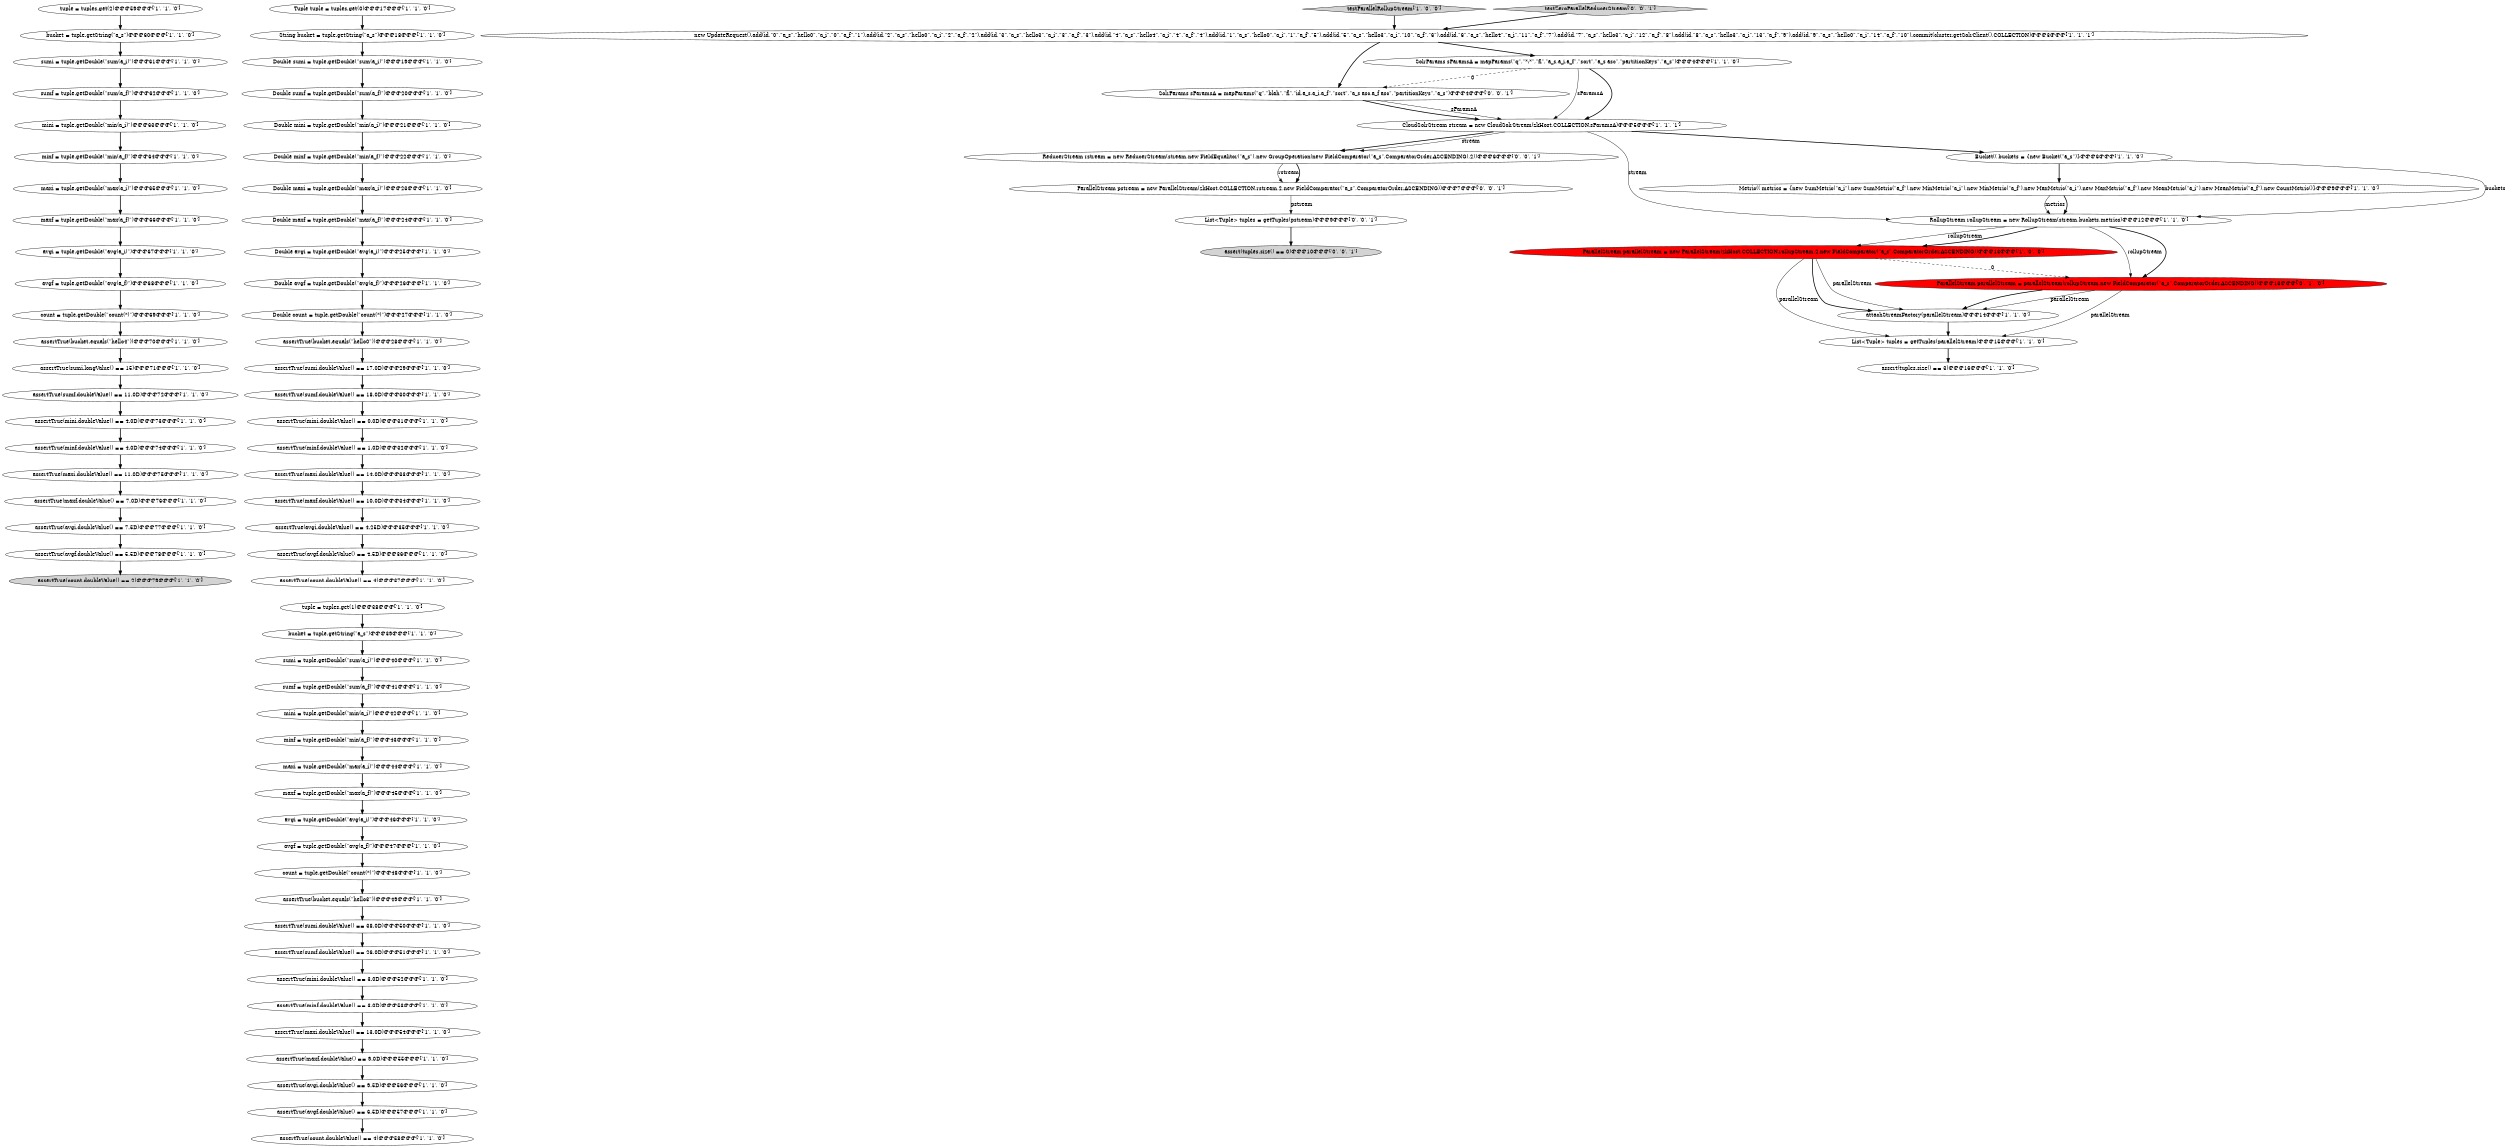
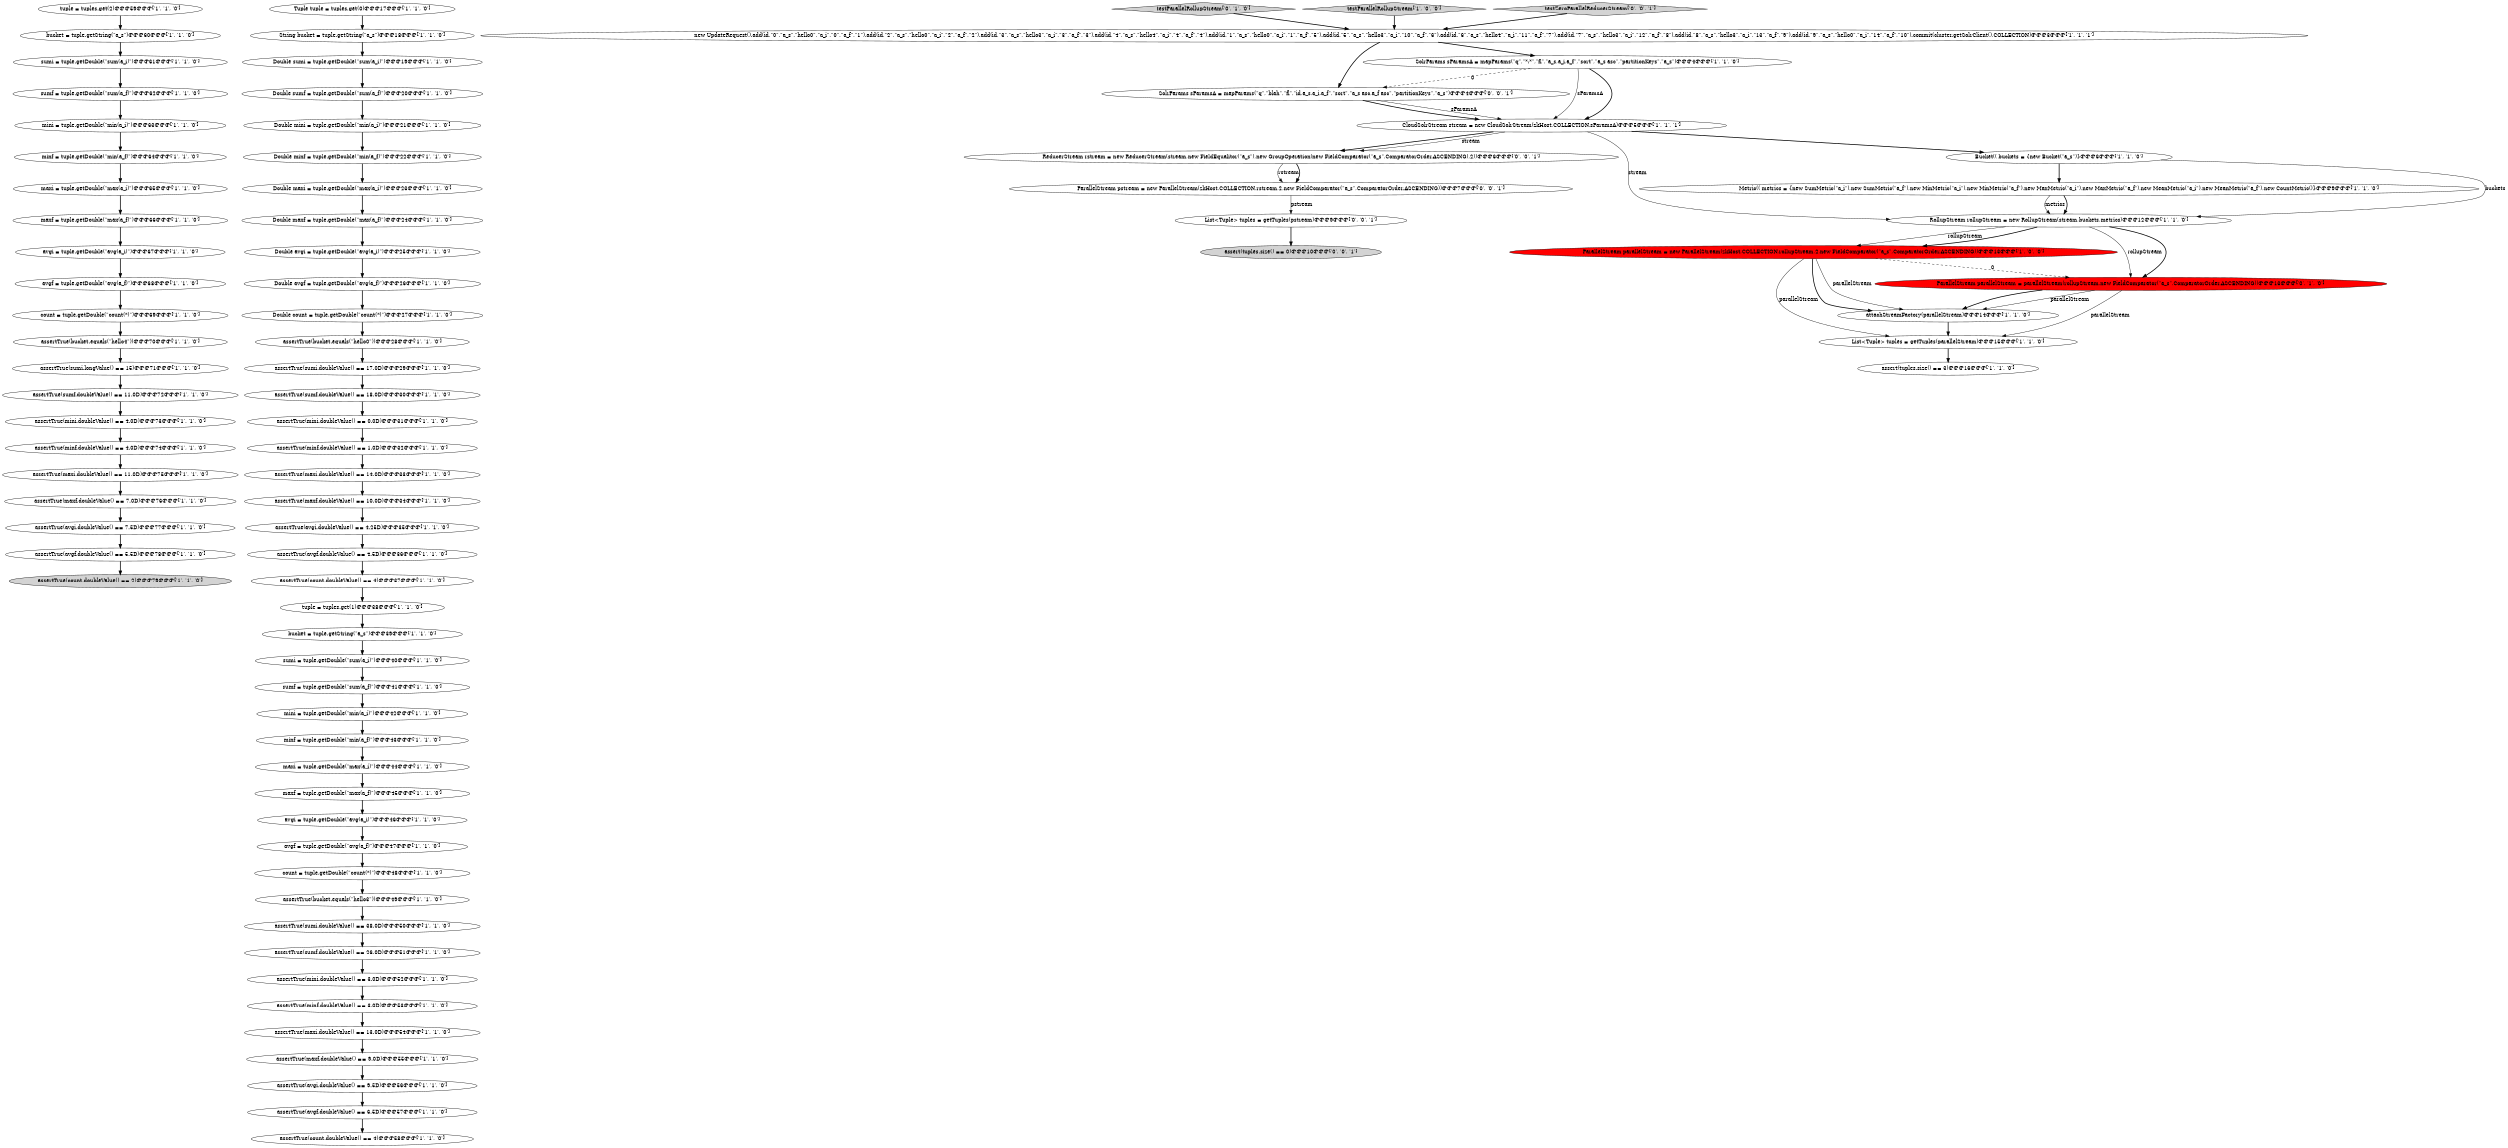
  digraph {
    node [fillcolor=white shape=ellipse style=filled]
    edge [style=bold]
    n1 [label="sumf = tuple.getDouble(\"sum(a_f)\")@@@62@@@['1', '1', '0']"]
    n2 [label="mini = tuple.getDouble(\"min(a_i)\")@@@63@@@['1', '1', '0']"]
    n3 [label="minf = tuple.getDouble(\"min(a_f)\")@@@64@@@['1', '1', '0']"]
    n4 [label="assertTrue(avgf.doubleValue() == 4.5D)@@@36@@@['1', '1', '0']"]
    n5 [label="assertTrue(count.doubleValue() == 4)@@@37@@@['1', '1', '0']"]
    n6 [label="tuple = tuples.get(1)@@@38@@@['1', '1', '0']"]
    n7 [label="assertTrue(avgi.doubleValue() == 7.5D)@@@77@@@['1', '1', '0']"]
    n8 [label="assertTrue(avgf.doubleValue() == 5.5D)@@@78@@@['1', '1', '0']"]
    n9 [fillcolor=lightgray label="assertTrue(count.doubleValue() == 2)@@@79@@@['1', '1', '0']"]
    n10 [label="assertTrue(sumf.doubleValue() == 18.0D)@@@30@@@['1', '1', '0']"]
    n11 [label="assertTrue(mini.doubleValue() == 0.0D)@@@31@@@['1', '1', '0']"]
    n12 [label="assertTrue(minf.doubleValue() == 1.0D)@@@32@@@['1', '1', '0']"]
    n13 [label="Double maxf = tuple.getDouble(\"max(a_f)\")@@@24@@@['1', '1', '0']"]
    n14 [label="Double avgi = tuple.getDouble(\"avg(a_i)\")@@@25@@@['1', '1', '0']"]
    n15 [label="Double avgf = tuple.getDouble(\"avg(a_f)\")@@@26@@@['1', '1', '0']"]
    n16 [label="assertTrue(maxi.doubleValue() == 11.0D)@@@75@@@['1', '1', '0']"]
    n17 [label="assertTrue(maxf.doubleValue() == 7.0D)@@@76@@@['1', '1', '0']"]
    n18 [label="new UpdateRequest().add(id,\"0\",\"a_s\",\"hello0\",\"a_i\",\"0\",\"a_f\",\"1\").add(id,\"2\",\"a_s\",\"hello0\",\"a_i\",\"2\",\"a_f\",\"2\").add(id,\"3\",\"a_s\",\"hello3\",\"a_i\",\"3\",\"a_f\",\"3\").add(id,\"4\",\"a_s\",\"hello4\",\"a_i\",\"4\",\"a_f\",\"4\").add(id,\"1\",\"a_s\",\"hello0\",\"a_i\",\"1\",\"a_f\",\"5\").add(id,\"5\",\"a_s\",\"hello3\",\"a_i\",\"10\",\"a_f\",\"6\").add(id,\"6\",\"a_s\",\"hello4\",\"a_i\",\"11\",\"a_f\",\"7\").add(id,\"7\",\"a_s\",\"hello3\",\"a_i\",\"12\",\"a_f\",\"8\").add(id,\"8\",\"a_s\",\"hello3\",\"a_i\",\"13\",\"a_f\",\"9\").add(id,\"9\",\"a_s\",\"hello0\",\"a_i\",\"14\",\"a_f\",\"10\").commit(cluster.getSolrClient(),COLLECTION)@@@3@@@['1', '1', '1']"]
    n19 [label="SolrParams sParamsA = mapParams(\"q\",\"blah\",\"fl\",\"id,a_s,a_i,a_f\",\"sort\",\"a_s asc,a_f asc\",\"partitionKeys\",\"a_s\")@@@4@@@['0', '0', '1']"]
    n20 [label="SolrParams sParamsA = mapParams(\"q\",\"*:*\",\"fl\",\"a_s,a_i,a_f\",\"sort\",\"a_s asc\",\"partitionKeys\",\"a_s\")@@@4@@@['1', '1', '0']"]
    n21 [label="CloudSolrStream stream = new CloudSolrStream(zkHost,COLLECTION,sParamsA)@@@5@@@['1', '1', '1']"]
    n22 [label="assertTrue(sumf.doubleValue() == 26.0D)@@@51@@@['1', '1', '0']"]
    n23 [label="assertTrue(mini.doubleValue() == 3.0D)@@@52@@@['1', '1', '0']"]
    n24 [label="assertTrue(minf.doubleValue() == 3.0D)@@@53@@@['1', '1', '0']"]
    n25 [label="List<Tuple> tuples = getTuples(pstream)@@@9@@@['0', '0', '1']"]
    n26 [fillcolor=lightgray label="assert(tuples.size() == 0)@@@10@@@['0', '0', '1']"]
    n27 [label="count = tuple.getDouble(\"count(*)\")@@@48@@@['1', '1', '0']"]
    n28 [label="assertTrue(bucket.equals(\"hello3\"))@@@49@@@['1', '1', '0']"]
    n29 [label="assertTrue(sumi.doubleValue() == 38.0D)@@@50@@@['1', '1', '0']"]
    n30 [label="Double count = tuple.getDouble(\"count(*)\")@@@27@@@['1', '1', '0']"]
    n31 [label="assertTrue(bucket.equals(\"hello0\"))@@@28@@@['1', '1', '0']"]
    n32 [label="assertTrue(sumi.doubleValue() == 17.0D)@@@29@@@['1', '1', '0']"]
    n33 [label="assertTrue(bucket.equals(\"hello4\"))@@@70@@@['1', '1', '0']"]
    n34 [label="assertTrue(sumi.longValue() == 15)@@@71@@@['1', '1', '0']"]
    n35 [label="assertTrue(sumf.doubleValue() == 11.0D)@@@72@@@['1', '1', '0']"]
    n36 [label="Tuple tuple = tuples.get(0)@@@17@@@['1', '1', '0']"]
    n37 [label="String bucket = tuple.getString(\"a_s\")@@@18@@@['1', '1', '0']"]
    n38 [label="Double sumi = tuple.getDouble(\"sum(a_i)\")@@@19@@@['1', '1', '0']"]
    n39 [label="tuple = tuples.get(2)@@@59@@@['1', '1', '0']"]
    n40 [label="bucket = tuple.getString(\"a_s\")@@@60@@@['1', '1', '0']"]
    n41 [label="sumi = tuple.getDouble(\"sum(a_i)\")@@@61@@@['1', '1', '0']"]
    n42 [label="ReducerStream rstream = new ReducerStream(stream,new FieldEqualitor(\"a_s\"),new GroupOperation(new FieldComparator(\"a_s\",ComparatorOrder.ASCENDING),2))@@@6@@@['0', '0', '1']"]
    n43 [label="RollupStream rollupStream = new RollupStream(stream,buckets,metrics)@@@12@@@['1', '1', '0']"]
    n44 [label="Bucket(( buckets = {new Bucket(\"a_s\")}@@@6@@@['1', '1', '0']"]
    n45 [label="avgf = tuple.getDouble(\"avg(a_f)\")@@@68@@@['1', '1', '0']"]
    n46 [label="count = tuple.getDouble(\"count(*)\")@@@69@@@['1', '1', '0']"]
    n47 [label="assertTrue(minf.doubleValue() == 4.0D)@@@74@@@['1', '1', '0']"]
    n48 [label="Double minf = tuple.getDouble(\"min(a_f)\")@@@22@@@['1', '1', '0']"]
    n49 [label="Double maxi = tuple.getDouble(\"max(a_i)\")@@@23@@@['1', '1', '0']"]
    n50 [label="Double sumf = tuple.getDouble(\"sum(a_f)\")@@@20@@@['1', '1', '0']"]
    n51 [label="Double mini = tuple.getDouble(\"min(a_i)\")@@@21@@@['1', '1', '0']"]
+   n52 [fillcolor=lightgray label="testParallelRollupStream['0', '1', '0']" shape=diamond]
    n53 [label="maxf = tuple.getDouble(\"max(a_f)\")@@@45@@@['1', '1', '0']"]
    n54 [label="avgi = tuple.getDouble(\"avg(a_i)\")@@@46@@@['1', '1', '0']"]
    n55 [label="avgf = tuple.getDouble(\"avg(a_f)\")@@@47@@@['1', '1', '0']"]
    n56 [label="assertTrue(maxi.doubleValue() == 13.0D)@@@54@@@['1', '1', '0']"]
    n57 [label="assertTrue(maxf.doubleValue() == 9.0D)@@@55@@@['1', '1', '0']"]
    n58 [label="ParallelStream pstream = new ParallelStream(zkHost,COLLECTION,rstream,2,new FieldComparator(\"a_s\",ComparatorOrder.ASCENDING))@@@7@@@['0', '0', '1']"]
    n59 [fillcolor=red label="ParallelStream parallelStream = parallelStream(rollupStream,new FieldComparator(\"a_s\",ComparatorOrder.ASCENDING))@@@13@@@['0', '1', '0']"]
    n60 [fillcolor=red label="ParallelStream parallelStream = new ParallelStream(zkHost,COLLECTION,rollupStream,2,new FieldComparator(\"a_s\",ComparatorOrder.ASCENDING))@@@13@@@['1', '0', '0']"]
    n61 [label="Metric(( metrics = {new SumMetric(\"a_i\"),new SumMetric(\"a_f\"),new MinMetric(\"a_i\"),new MinMetric(\"a_f\"),new MaxMetric(\"a_i\"),new MaxMetric(\"a_f\"),new MeanMetric(\"a_i\"),new MeanMetric(\"a_f\"),new CountMetric()}@@@9@@@['1', '1', '0']"]
    n62 [label="assertTrue(avgi.doubleValue() == 9.5D)@@@56@@@['1', '1', '0']"]
    n63 [label="assertTrue(avgf.doubleValue() == 6.5D)@@@57@@@['1', '1', '0']"]
    n64 [label="assertTrue(count.doubleValue() == 4)@@@58@@@['1', '1', '0']"]
    n65 [label="attachStreamFactory(parallelStream)@@@14@@@['1', '1', '0']"]
    n66 [label="List<Tuple> tuples = getTuples(parallelStream)@@@15@@@['1', '1', '0']"]
    n67 [label="assertTrue(mini.doubleValue() == 4.0D)@@@73@@@['1', '1', '0']"]
    n68 [label="maxi = tuple.getDouble(\"max(a_i)\")@@@65@@@['1', '1', '0']"]
    n69 [label="maxf = tuple.getDouble(\"max(a_f)\")@@@66@@@['1', '1', '0']"]
    n70 [label="minf = tuple.getDouble(\"min(a_f)\")@@@43@@@['1', '1', '0']"]
    n71 [label="maxi = tuple.getDouble(\"max(a_i)\")@@@44@@@['1', '1', '0']"]
    n72 [label="assert(tuples.size() == 3)@@@16@@@['1', '1', '0']"]
    n73 [label="assertTrue(maxi.doubleValue() == 14.0D)@@@33@@@['1', '1', '0']"]
    n74 [label="assertTrue(maxf.doubleValue() == 10.0D)@@@34@@@['1', '1', '0']"]
    n75 [fillcolor=lightgray label="testParallelRollupStream['1', '0', '0']" shape=diamond]
    n76 [fillcolor=lightgray label="testZeroParallelReducerStream['0', '0', '1']" shape=diamond]
    n77 [label="assertTrue(avgi.doubleValue() == 4.25D)@@@35@@@['1', '1', '0']"]
    n78 [label="sumi = tuple.getDouble(\"sum(a_i)\")@@@40@@@['1', '1', '0']"]
    n79 [label="sumf = tuple.getDouble(\"sum(a_f)\")@@@41@@@['1', '1', '0']"]
    n80 [label="mini = tuple.getDouble(\"min(a_i)\")@@@42@@@['1', '1', '0']"]
    n81 [label="avgi = tuple.getDouble(\"avg(a_i)\")@@@67@@@['1', '1', '0']"]
    n82 [label="bucket = tuple.getString(\"a_s\")@@@39@@@['1', '1', '0']"]
    n1 -> n2
    n2 -> n3
    n3 -> n68
    n4 -> n5
+   n5 -> n6
    n6 -> n82
    n7 -> n8
    n8 -> n9
    n10 -> n11
    n11 -> n12
    n12 -> n73
    n13 -> n14
    n14 -> n15
    n15 -> n30
    n16 -> n17
    n17 -> n7
    n18 -> n19
    n18 -> n20
    n19 -> n21 [label=sParamsA style=solid]
    n19 -> n21
    n20 -> n19 [label=0 style=dashed]
    n20 -> n21
    n20 -> n21 [label=sParamsA style=solid]
    n21 -> n42
    n21 -> n42 [label=stream style=solid]
    n21 -> n43 [label=stream style=solid]
    n21 -> n44
    n22 -> n23
    n23 -> n24
    n24 -> n56
    n25 -> n26
    n27 -> n28
    n28 -> n29
    n29 -> n22
    n30 -> n31
    n31 -> n32
    n32 -> n10
    n33 -> n34
    n34 -> n35
    n35 -> n67
    n36 -> n37
    n37 -> n38
    n38 -> n50
    n39 -> n40
    n40 -> n41
    n41 -> n1
    n42 -> n58 [label=rstream style=solid]
    n42 -> n58
    n43 -> n59 [label=rollupStream style=solid]
    n43 -> n59
    n43 -> n60 [label=rollupStream style=solid]
    n43 -> n60
    n44 -> n43 [label=buckets style=solid]
    n44 -> n61
    n45 -> n46
    n46 -> n33
    n47 -> n16
    n48 -> n49
    n49 -> n13
    n50 -> n51
    n51 -> n48
+   n52 -> n18
    n53 -> n54
    n54 -> n55
    n55 -> n27
    n56 -> n57
    n57 -> n62
    n58 -> n25 [label=pstream style=solid]
    n59 -> n65
    n59 -> n65 [label=parallelStream style=solid]
    n59 -> n66 [label=parallelStream style=solid]
    n60 -> n59 [label=0 style=dashed]
    n60 -> n65
    n60 -> n65 [label=parallelStream style=solid]
    n60 -> n66 [label=parallelStream style=solid]
    n61 -> n43
    n61 -> n43 [label=metrics style=solid]
    n62 -> n63
    n63 -> n64
    n65 -> n66
    n66 -> n72
    n67 -> n47
    n68 -> n69
    n69 -> n81
    n70 -> n71
    n71 -> n53
    n73 -> n74
    n74 -> n77
    n75 -> n18
    n76 -> n18
    n77 -> n4
    n78 -> n79
    n79 -> n80
    n80 -> n70
    n81 -> n45
    n82 -> n78
  }
